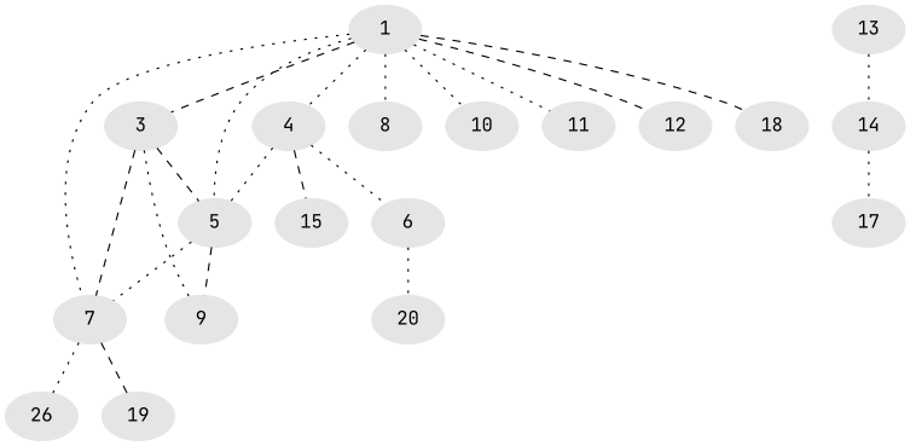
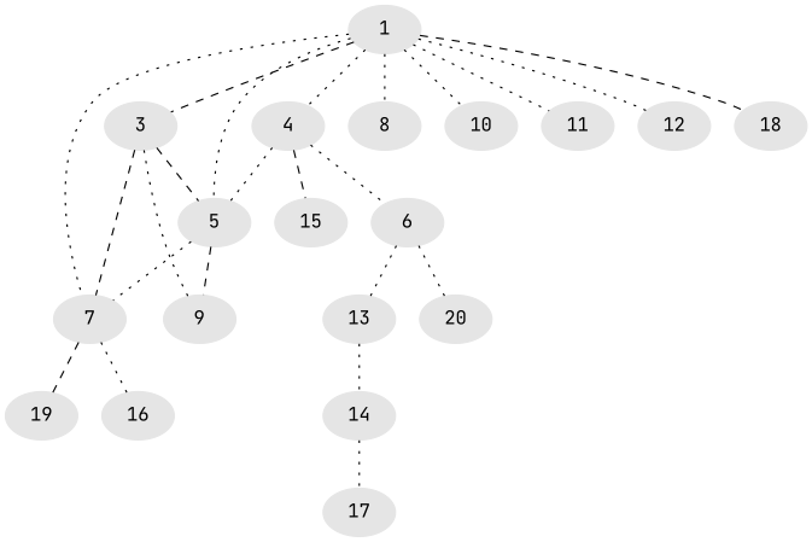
  graph {
    fontname="JetBrains Mono"
    node [color=gray90 fontname="JetBrains Mono" style=filled]
    edge [fontname="JetBrains Mono" style=dotted]
    1
    3
    4
    5
    7
    8
    10
    11
    12
    18
    9
    15
    6
-   16 [label=26]
+   16
    19
    13
    20
    14
    17
    1 -- 3 [style=dashed]
    1 -- 4
    1 -- 5
    1 -- 7
    1 -- 8
    1 -- 10
    1 -- 11
-   1 -- 12 [style=dashed]
+   1 -- 12
    1 -- 18 [style=dashed]
    3 -- 5 [style=dashed]
    3 -- 7 [style=dashed]
    3 -- 9
    4 -- 5
    4 -- 15 [style=dashed]
    4 -- 6
    5 -- 7
    5 -- 9 [style=dashed]
    7 -- 16
    7 -- 19 [style=dashed]
+   6 -- 13
    6 -- 20
    13 -- 14
    14 -- 17
  }
